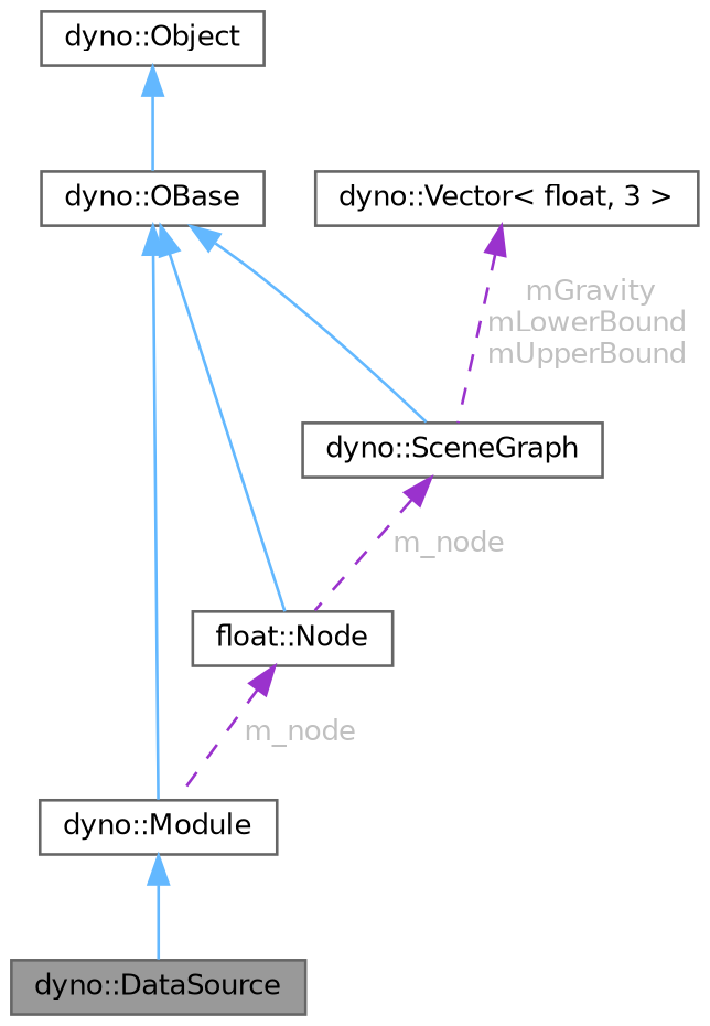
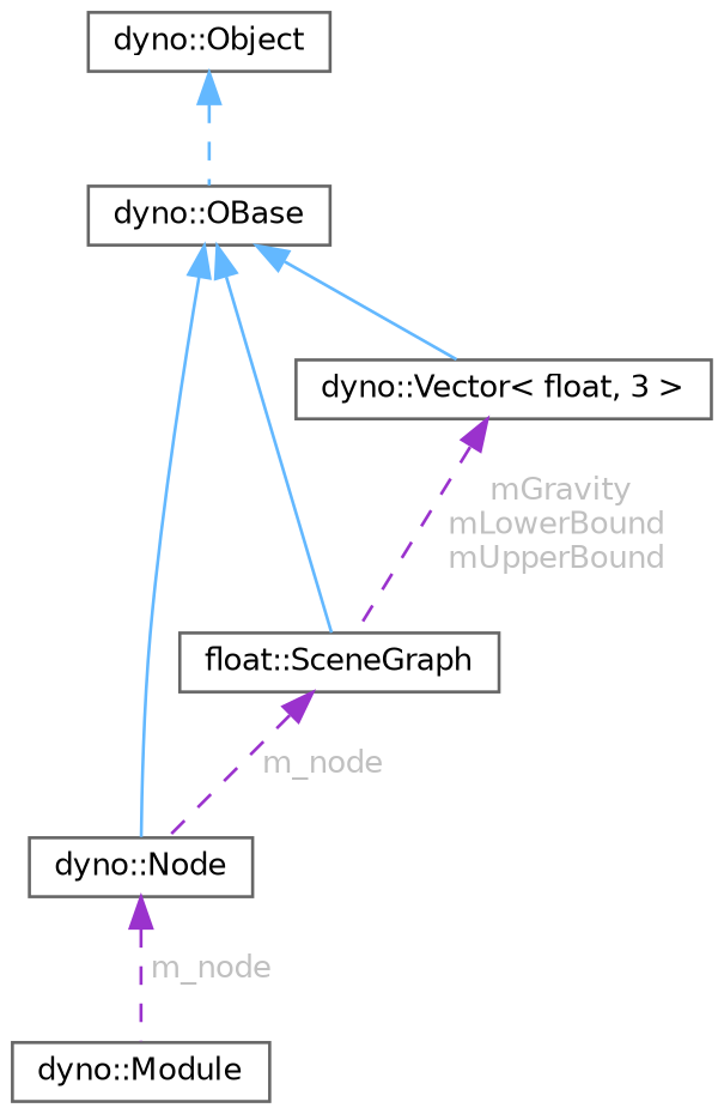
  digraph {
    fontname="DejaVu Sans"
    node [color=gray40 fillcolor=white fontname="DejaVu Sans" fontsize=10 shape=box style=filled]
    edge [color=steelblue1 dir=back fontname="DejaVu Sans" fontsize=10 labelfontname=Helvetica labelfontsize=10 style=solid]
-   n1 [fillcolor=grey60 fontcolor=black height=0.2 label="dyno::DataSource" width=0.4]
    n2 [height=0.2 label="dyno::Module" width=0.4]
    n3 [height=0.2 label="dyno::OBase" width=0.4]
-   n4 [height=0.2 label="float::Node" width=0.4]
-   n5 [height=0.2 label="dyno::SceneGraph" width=0.4]
+   n4 [height=0.2 label="dyno::Node" width=0.4]
+   n5 [height=0.2 label="float::SceneGraph" width=0.4]
    n6 [height=0.2 label="dyno::Object" width=0.4]
    n7 [height=0.2 label="dyno::Vector\< float, 3 \>" width=0.4]
-   n2 -> n1
-   n3 -> n2
+   n3 -> n7
    n3 -> n4
    n3 -> n5
    n4 -> n2 [color=darkorchid3 fontcolor=grey label=" m_node" style=dashed]
    n5 -> n4 [color=darkorchid3 fontcolor=grey label=" m_node" style=dashed]
-   n6 -> n3
+   n6 -> n3 [style=dashed]
    n7 -> n5 [color=darkorchid3 fontcolor=grey label=" mGravity\nmLowerBound\nmUpperBound" style=dashed]
  }
